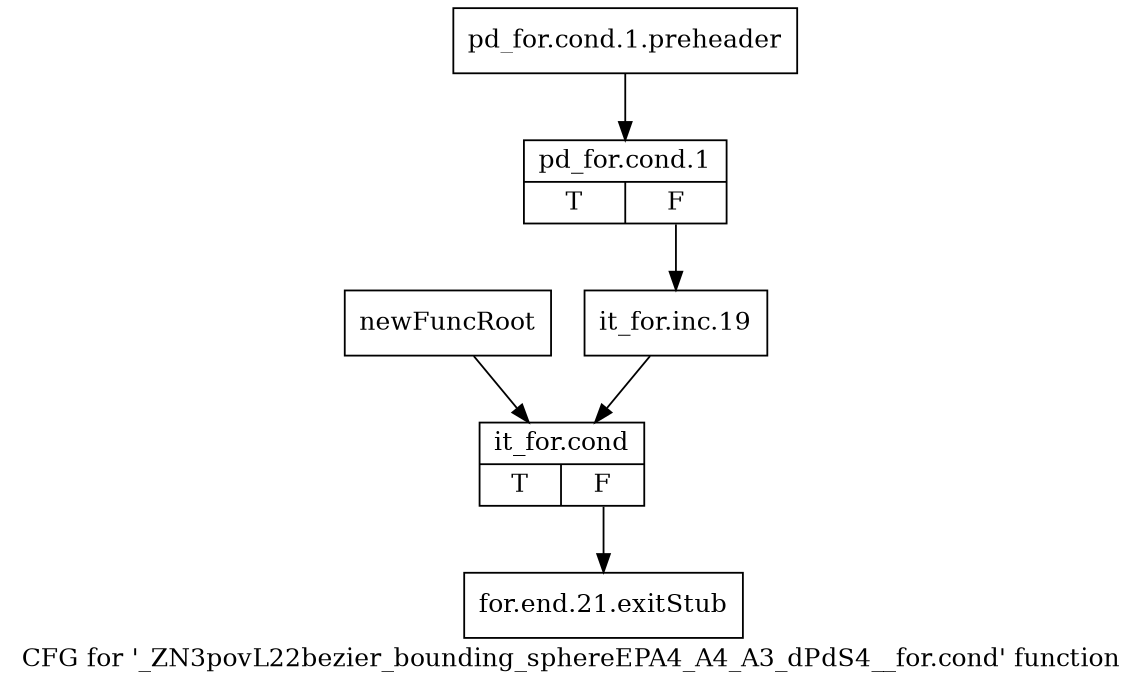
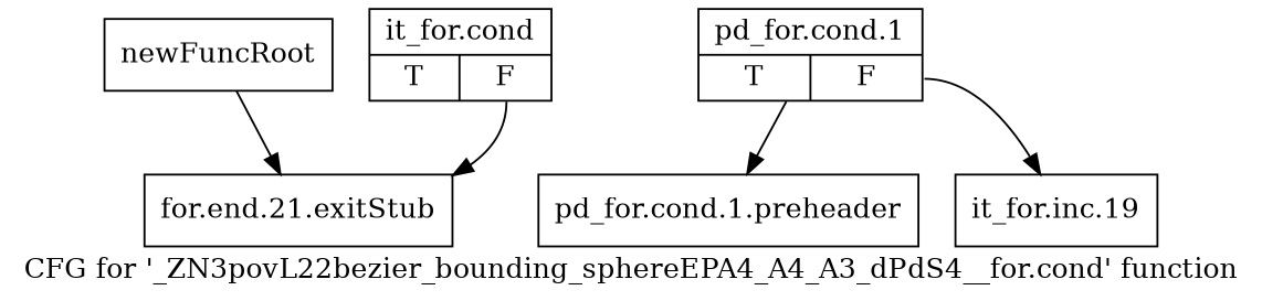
  digraph {
    label="CFG for '_ZN3povL22bezier_bounding_sphereEPA4_A4_A3_dPdS4__for.cond' function"
    node [shape=record]
    n1 [label="{newFuncRoot}"]
    n2 [label="{it_for.cond|{<s0>T|<s1>F}}"]
    n3 [label="{for.end.21.exitStub}"]
    n4 [label="{pd_for.cond.1.preheader}"]
    n5 [label="{pd_for.cond.1|{<s0>T|<s1>F}}"]
    n6 [label="{it_for.inc.19}"]
-   n1 -> n2
+   n1 -> n3
    n2 -> n3 [tailport=s1]
-   n4 -> n5
+   n5 -> n4
    n5 -> n6 [tailport=s1]
-   n6 -> n2
  }
